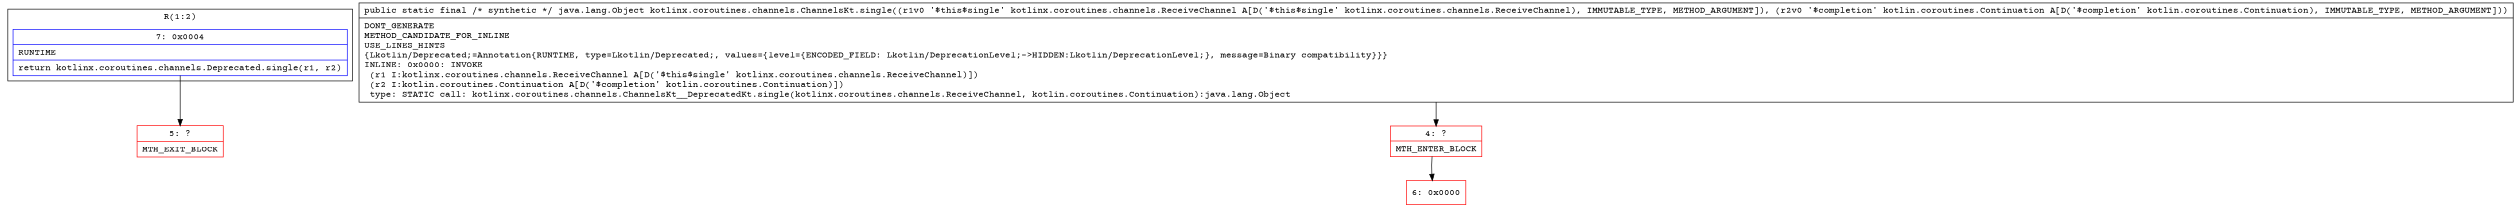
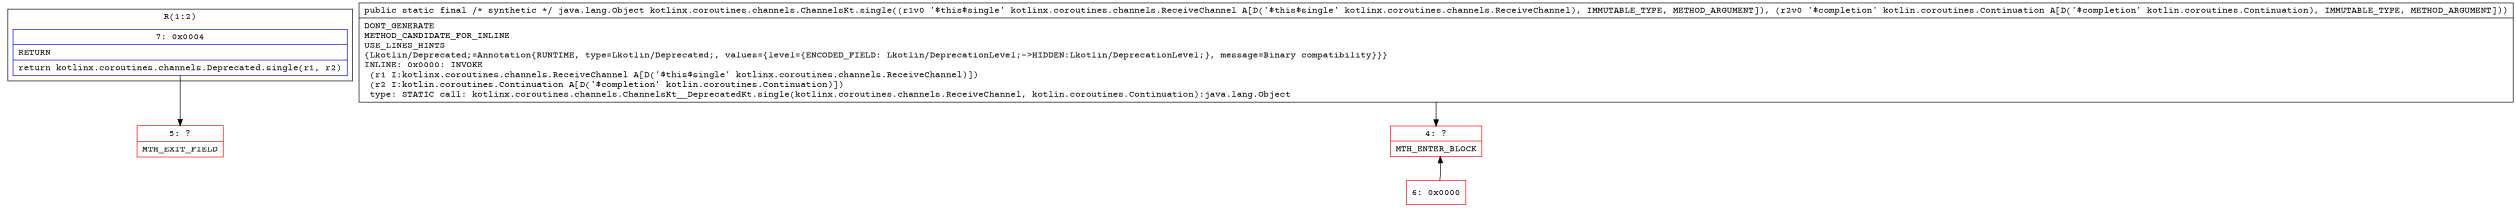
  digraph {
    fontname="Courier Prime"
    node [color=red fontname="Courier Prime" shape=record]
    edge [fontname="Courier Prime"]
-   n1 [color=blue label="{7\:\ 0x0004|RUNTIME\l|return kotlinx.coroutines.channels.Deprecated.single(r1, r2)\l}"]
-   n2 [label="{5\:\ ?|MTH_EXIT_BLOCK\l}"]
+   n1 [color=blue label="{7\:\ 0x0004|RETURN\l|return kotlinx.coroutines.channels.Deprecated.single(r1, r2)\l}"]
+   n2 [label="{5\:\ ?|MTH_EXIT_FIELD\l}"]
    n3 [label="{4\:\ ?|MTH_ENTER_BLOCK\l}"]
    n4 [label="{6\:\ 0x0000}"]
    n5 [label="{public static final \/* synthetic *\/ java.lang.Object kotlinx.coroutines.channels.ChannelsKt.single((r1v0 '$this$single' kotlinx.coroutines.channels.ReceiveChannel A[D('$this$single' kotlinx.coroutines.channels.ReceiveChannel), IMMUTABLE_TYPE, METHOD_ARGUMENT]), (r2v0 '$completion' kotlin.coroutines.Continuation A[D('$completion' kotlin.coroutines.Continuation), IMMUTABLE_TYPE, METHOD_ARGUMENT]))  | DONT_GENERATE\lMETHOD_CANDIDATE_FOR_INLINE\lUSE_LINES_HINTS\l\{Lkotlin\/Deprecated;=Annotation\{RUNTIME, type=Lkotlin\/Deprecated;, values=\{level=\{ENCODED_FIELD: Lkotlin\/DeprecationLevel;\-\>HIDDEN:Lkotlin\/DeprecationLevel;\}, message=Binary compatibility\}\}\}\lINLINE: 0x0000: INVOKE  \l  (r1 I:kotlinx.coroutines.channels.ReceiveChannel A[D('$this$single' kotlinx.coroutines.channels.ReceiveChannel)])\l  (r2 I:kotlin.coroutines.Continuation A[D('$completion' kotlin.coroutines.Continuation)])\l type: STATIC call: kotlinx.coroutines.channels.ChannelsKt__DeprecatedKt.single(kotlinx.coroutines.channels.ReceiveChannel, kotlin.coroutines.Continuation):java.lang.Object\l}" color=""]
    subgraph cluster_1 {
      label="R(1:2)"
      n1
    }
    n1 -> n2
-   n3 -> n4
+   n4 -> n3
    n5 -> n3
  }
